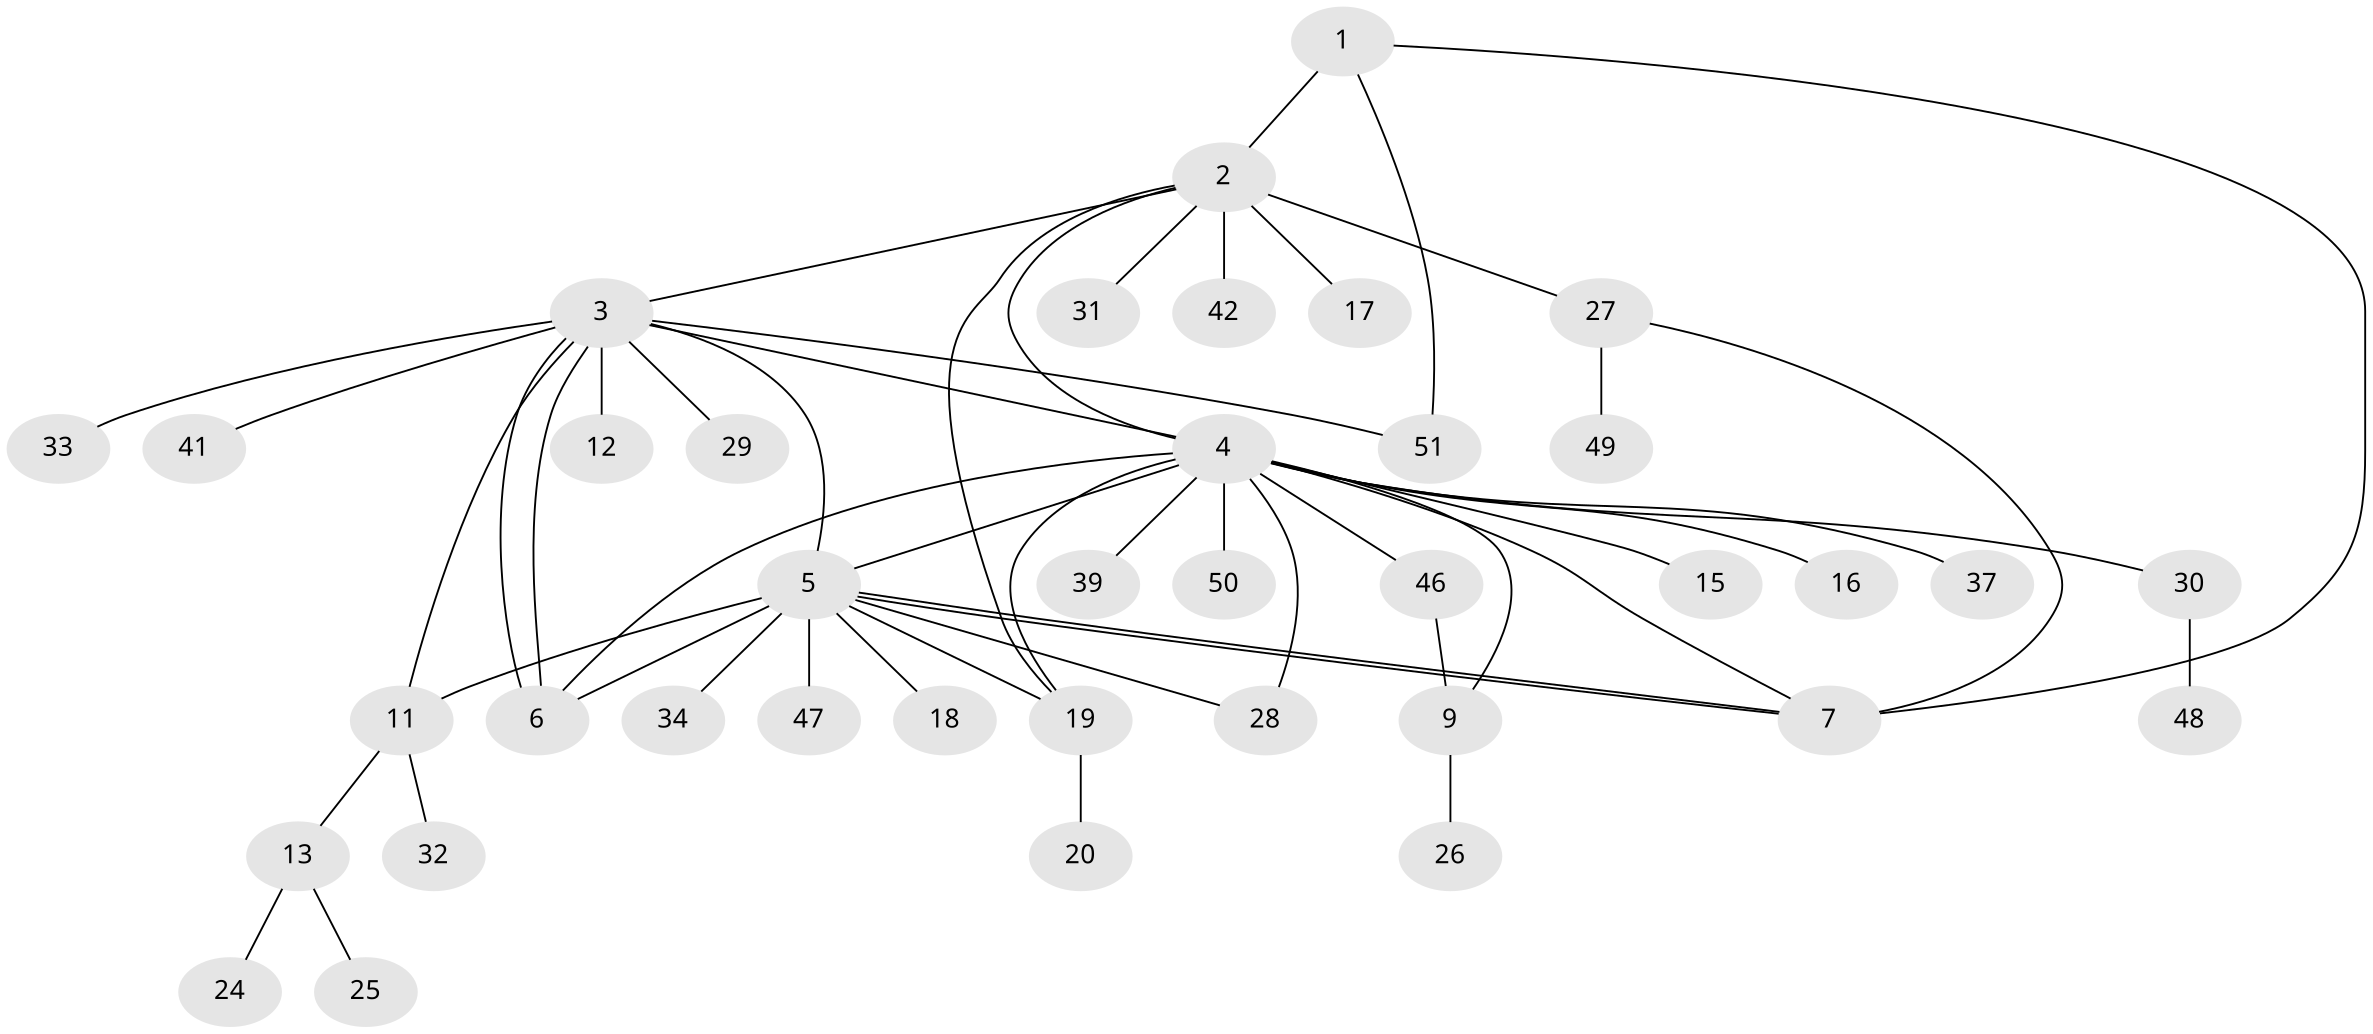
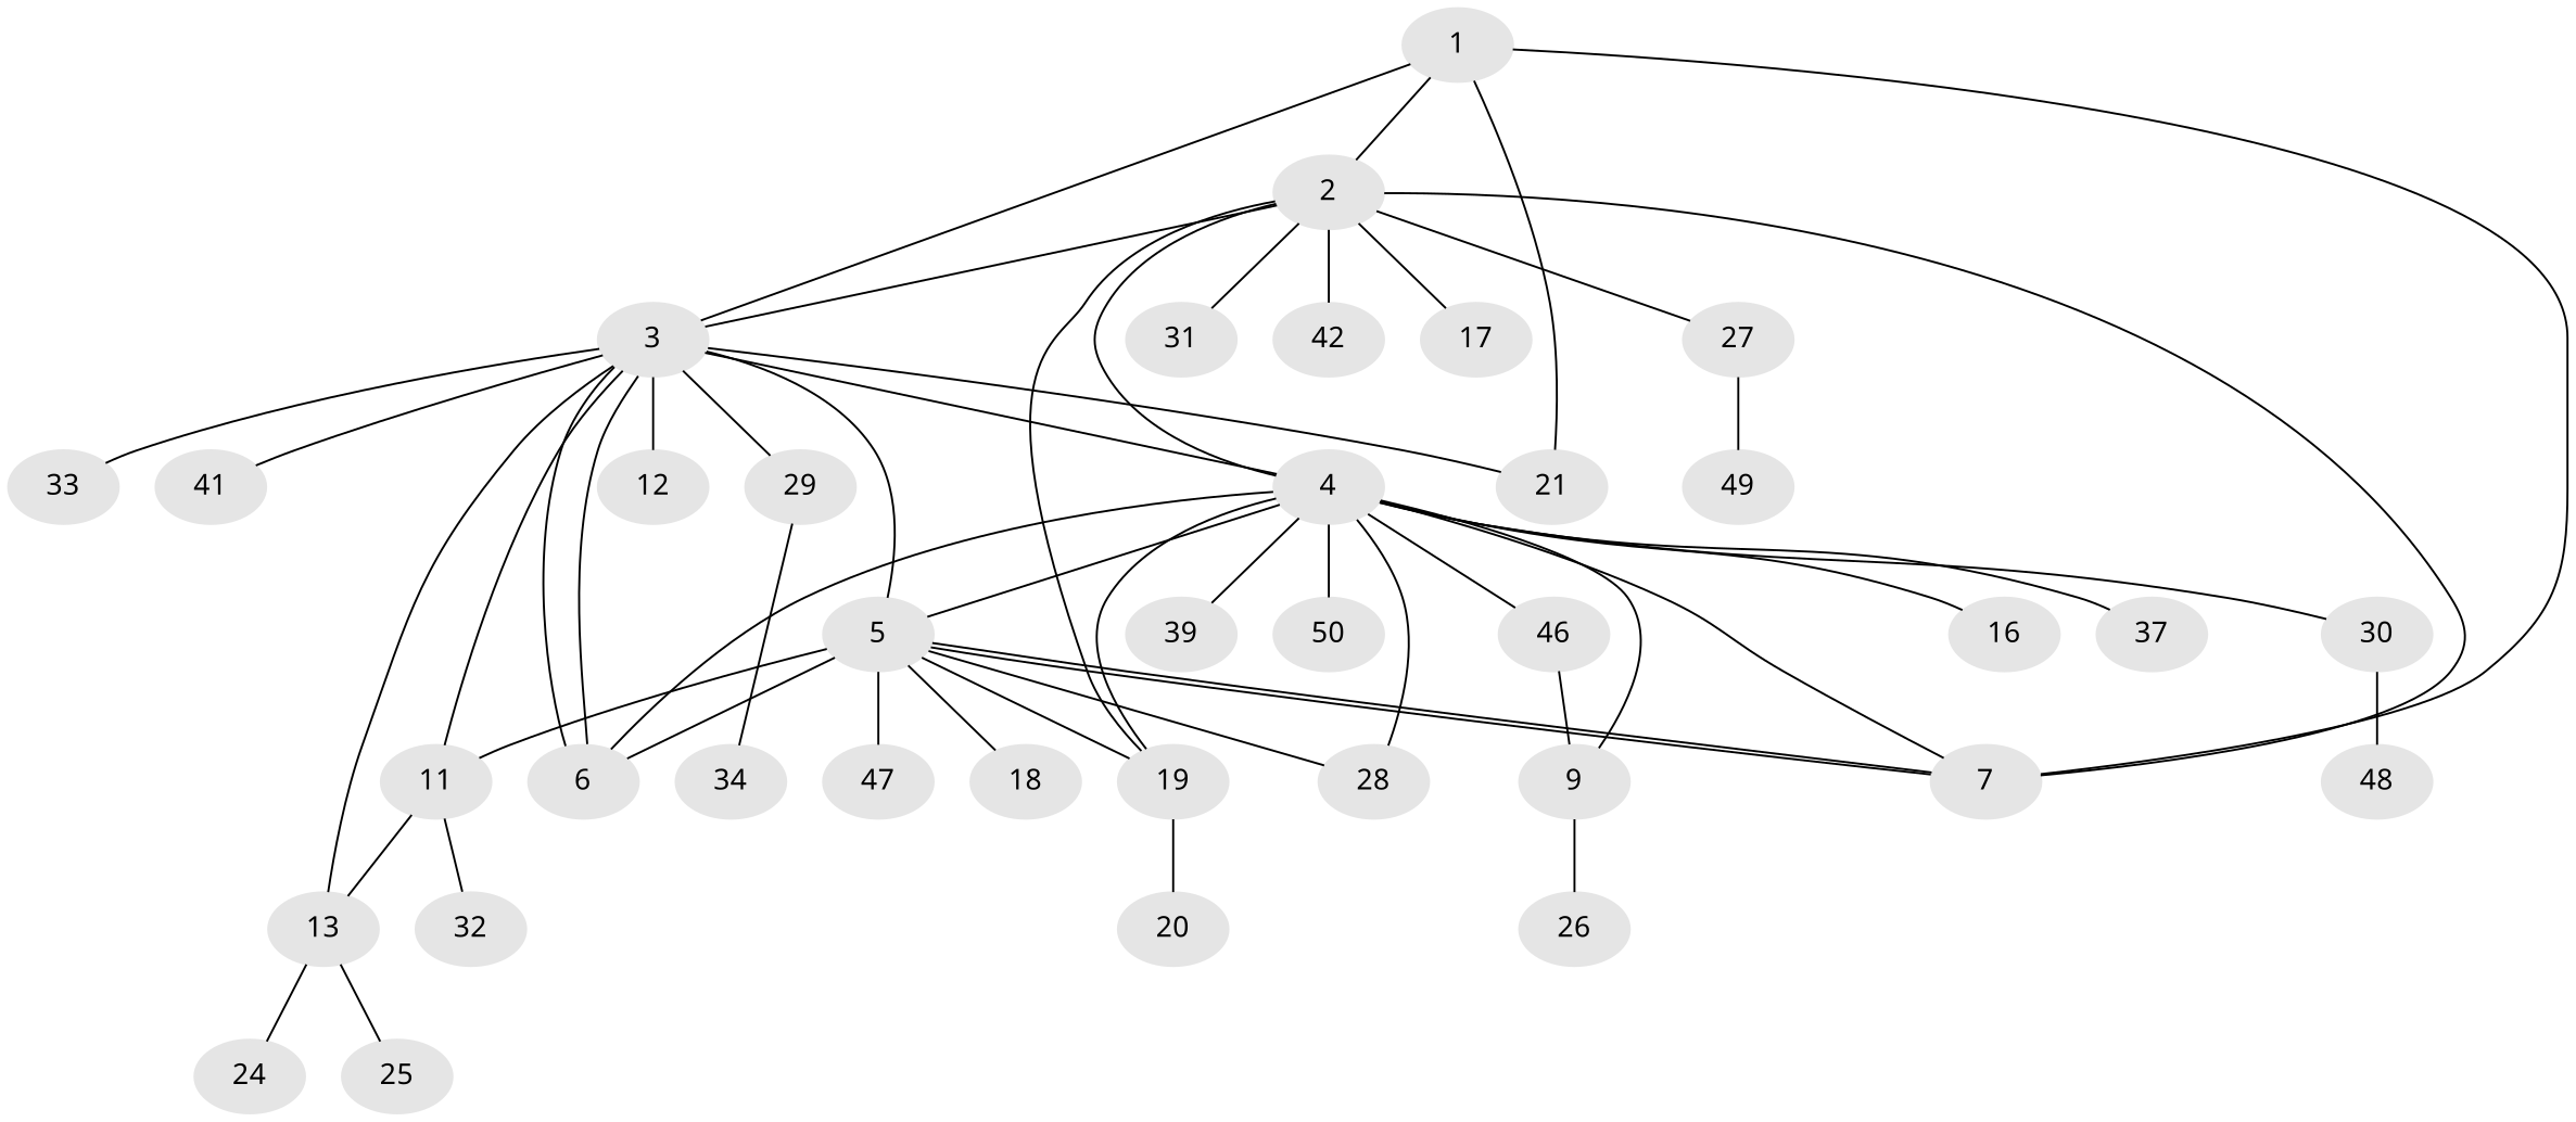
  graph {
    fontname="Noto Sans"
    node [color=gray90 fontname="Noto Sans" style=filled]
    edge [fontname="Noto Sans"]
    1 [super="+35"]
    2 [super="+52"]
    3 [super="+38"]
    7 [super="+45"]
-   21 [label=51]
+   21
    4 [super="+8"]
    17 [super="+22"]
    19 [super="+36"]
    27
    31
    42
    5 [super="+40"]
    6 [super="+10"]
    11 [super="+14"]
    12
    13 [super="+23"]
    29
    33
    41
    9 [super="+51"]
-   15
    16
    28 [super="+43"]
    30
    37
    39
    46
    50
    20 [super="+47"]
    49
    18
    34
    n33 [label=47]
    32
    24
    25
    26
    48
    1 -- 2
+   1 -- 3
    1 -- 7
    1 -- 21
    2 -- 3 [weight=2]
-   27 -- 7
+   2 -- 7
    2 -- 4
    2 -- 17 [weight=2]
    2 -- 19
    2 -- 27
    2 -- 31
    2 -- 42
    3 -- 21
    3 -- 4
    3 -- 5
    3 -- 6
    3 -- 6
    3 -- 11
    3 -- 12 [weight=2]
+   3 -- 13
    3 -- 29
    3 -- 33
    3 -- 41
    4 -- 7
    4 -- 19 [weight=2]
    4 -- 5 [weight=2]
    4 -- 6
    4 -- 9
-   4 -- 15
    4 -- 16
    4 -- 28
    4 -- 30
    4 -- 37
    4 -- 39
    4 -- 46
    4 -- 50
    19 -- 20
    27 -- 49
    5 -- 7
    5 -- 7
    5 -- 19
    5 -- 6
    5 -- 11
    5 -- 28
    5 -- 18
-   5 -- 34
+   29 -- 34
    5 -- n33
    11 -- 13
    11 -- 32
    13 -- 24
    13 -- 25
    9 -- 26
    30 -- 48
    46 -- 9
  }
